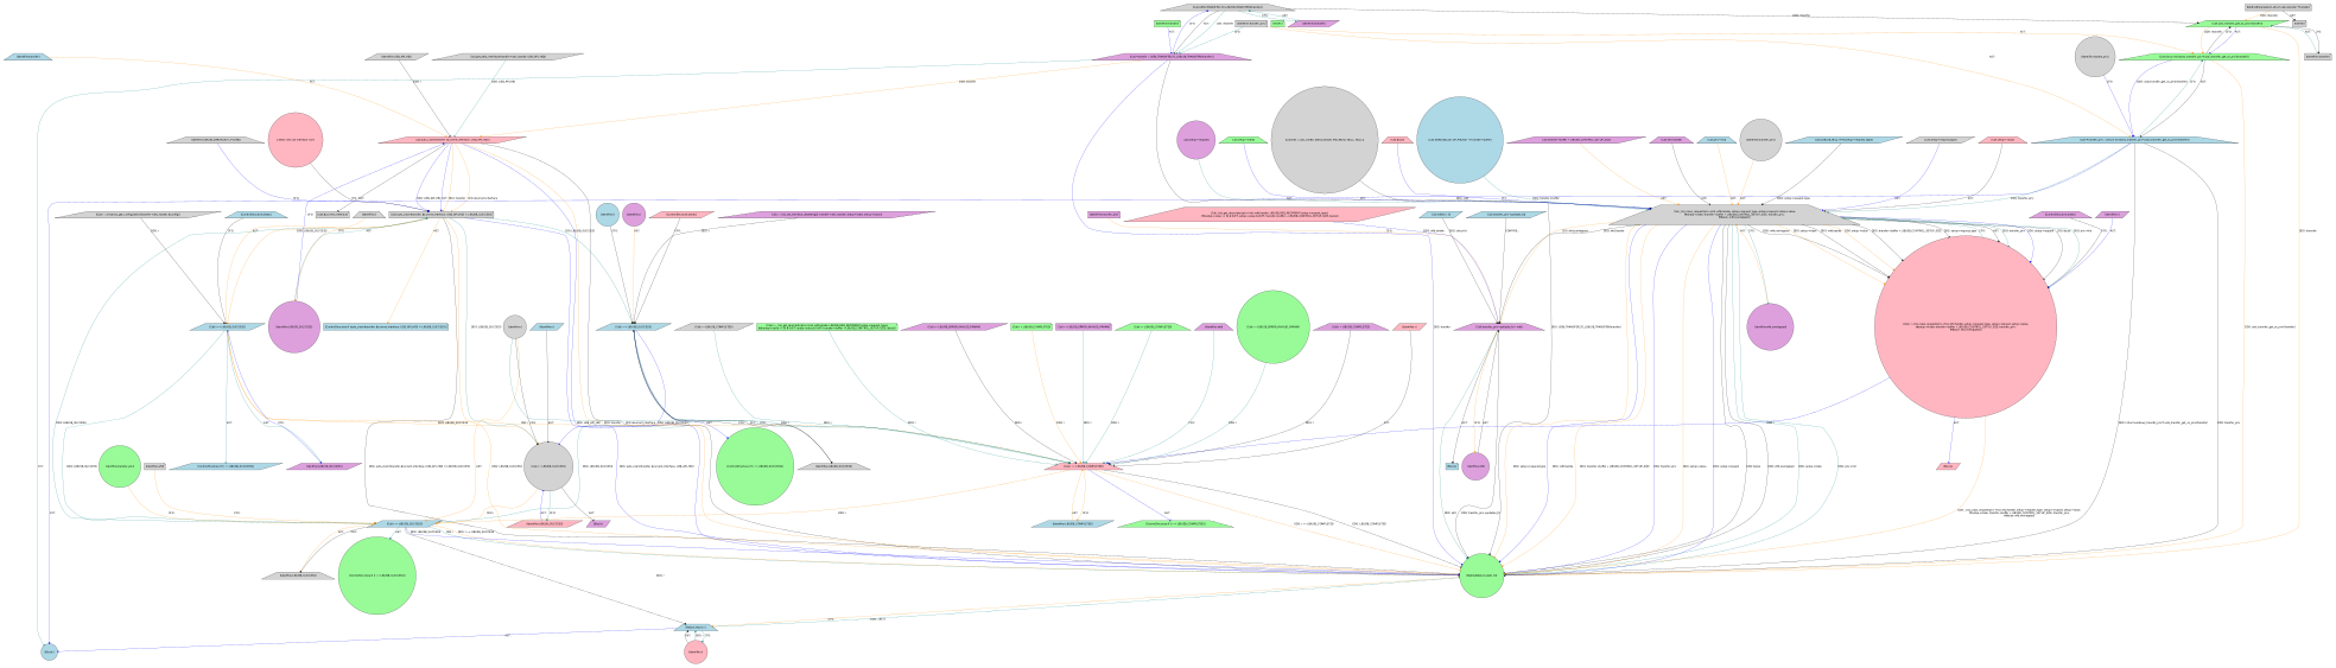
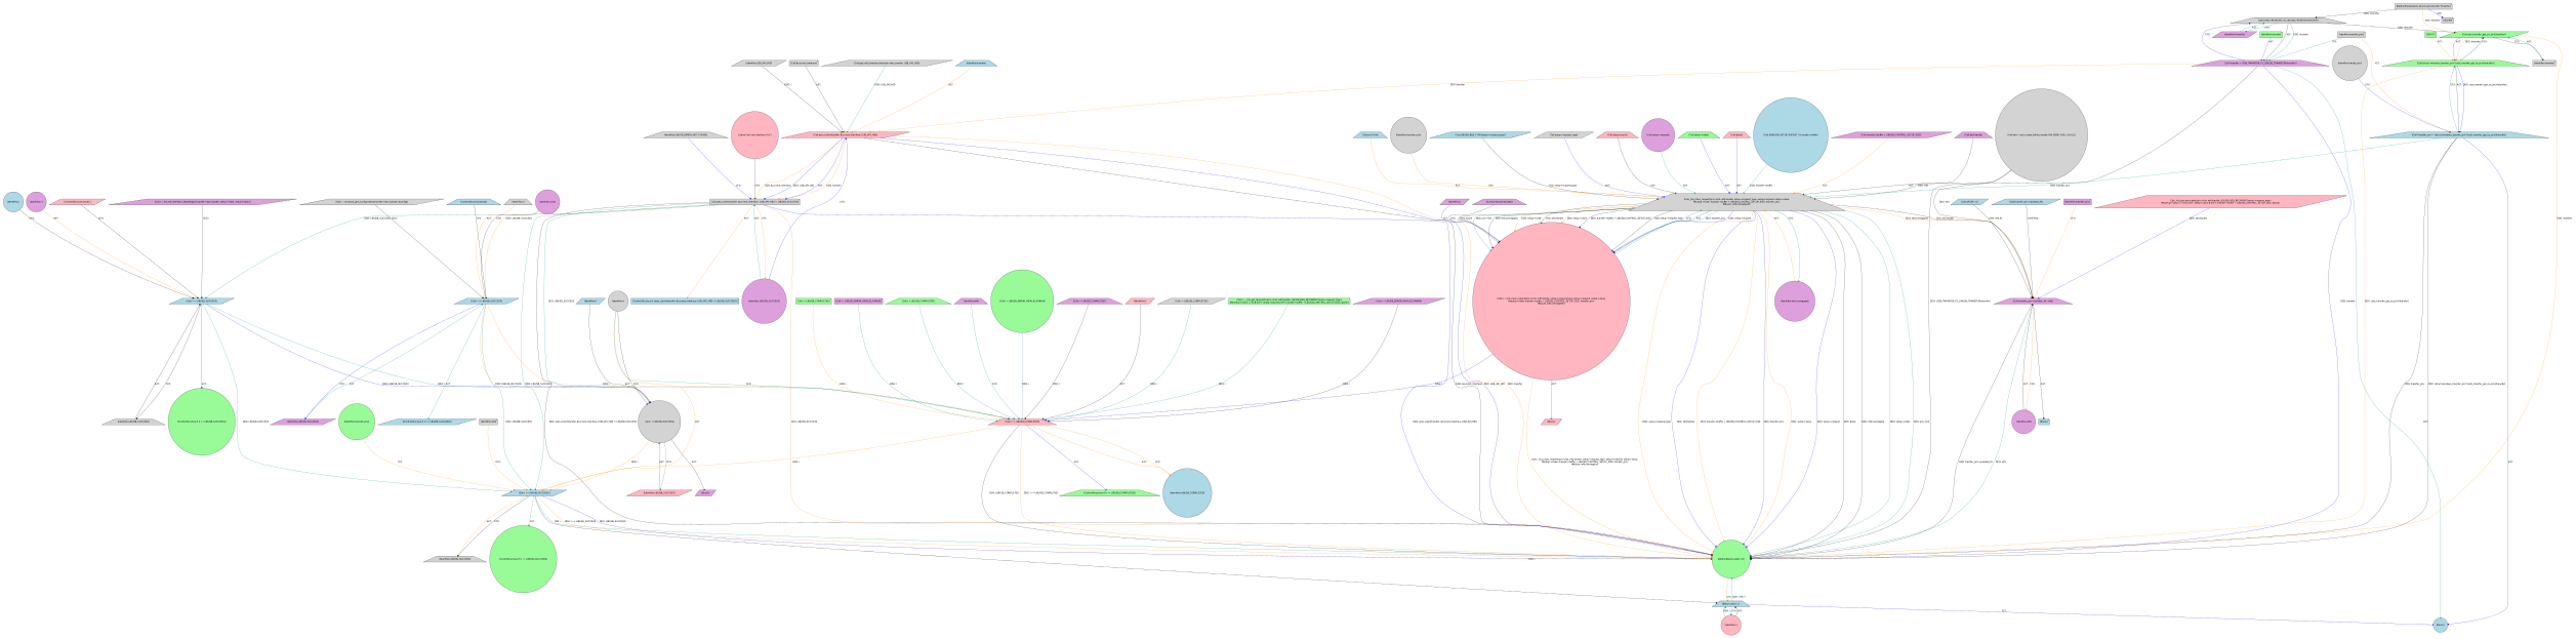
  digraph {
    fontname=Inter
    node [fillcolor=lightgrey fontname=Inter shape=parallelogram style=filled]
    edge [arrowhead=dot color=black fontname=Inter]
    n1 [label="(Call,USBI_TRANSFER_TO_LIBUSB_TRANSFER(itransfer))" shape=trapezium]
    n2 [fillcolor=plum label="(Call,*transfer = USBI_TRANSFER_TO_LIBUSB_TRANSFER(itransfer))" shape=trapezium]
    n3 [fillcolor=palegreen label="(Call,usbi_transfer_get_os_priv(itransfer))"]
    n4 [fillcolor=plum label="(Identifier,itransfer)"]
    n5 [fillcolor=palegreen label="(MethodReturn,static int)" shape=circle]
    n6 [fillcolor=lightpink label="(Call,auto_claim(transfer, &current_interface, USB_API_HID))"]
    n7 [fillcolor=lightblue label="(Block,)" shape=circle]
    n8 [fillcolor=palegreen label="(Call,(struct windows_transfer_priv*)usbi_transfer_get_os_priv(itransfer))" shape=trapezium]
    n9 [label="(Identifier,itransfer)" shape=note]
    n10 [label="(MethodParameterIn,struct usbi_transfer *itransfer)" shape=note]
    1000100 [shape=note]
    n12 [fillcolor=lightblue label="(Return,return r;)" shape=trapezium]
    n13 [label="(Call,auto_claim(transfer, &current_interface, USB_API_HID) != LIBUSB_SUCCESS)" shape=note]
    n14 [fillcolor=lightblue label="(Call,r == LIBUSB_SUCCESS)"]
    n15 [fillcolor=lightblue label="(Call,r == LIBUSB_SUCCESS)"]
    n16 [label="(Call,r = LIBUSB_SUCCESS)" shape=circle]
    n17 [fillcolor=lightblue label="(Call,r == LIBUSB_SUCCESS)"]
    n18 [fillcolor=lightblue label="(ControlStructure,if (auto_claim(transfer, &current_interface, USB_API_HID) != LIBUSB_SUCCESS))" shape=note]
    n19 [fillcolor=plum label="(Identifier,LIBUSB_SUCCESS)" shape=circle]
    n20 [label="(Identifier,USB_API_HID)"]
    n21 [fillcolor=lightpink label="(Call,r == LIBUSB_COMPLETED)" shape=trapezium]
    n22 [fillcolor=lightblue label="(ControlStructure,if (r == LIBUSB_SUCCESS))"]
    n23 [fillcolor=plum label="(Identifier,LIBUSB_SUCCESS)"]
    n24 [label="(Identifier,LIBUSB_SUCCESS)" shape=trapezium]
    n25 [fillcolor=palegreen label="(ControlStructure,if (r == LIBUSB_SUCCESS))" shape=circle]
    n26 [fillcolor=plum label="(Block,)"]
    n27 [fillcolor=lightpink label="(Identifier,LIBUSB_SUCCESS)"]
    n28 [fillcolor=palegreen label="(ControlStructure,if (r == LIBUSB_SUCCESS))" shape=circle]
    n29 [label="(Identifier,LIBUSB_SUCCESS)" shape=trapezium]
-   n30 [fillcolor=lightblue label="(Identifier,LIBUSB_COMPLETED)"]
+   n30 [fillcolor=lightblue label="(Identifier,LIBUSB_COMPLETED)" shape=circle]
    n31 [fillcolor=palegreen label="(ControlStructure,if (r == LIBUSB_COMPLETED))" shape=trapezium]
    n32 [fillcolor=lightpink label="(Identifier,r)" shape=circle]
    n33 [fillcolor=lightblue label="(Call,*transfer_priv = (struct windows_transfer_priv*)usbi_transfer_get_os_priv(itransfer))" shape=trapezium]
    n34 [label="(Call,_hid_class_request(priv->hid, wfd.handle, setup->request_type, setup->request, setup->value,\n\t\t\tsetup->index, transfer->buffer + LIBUSB_CONTROL_SETUP_SIZE, transfer_priv,\n\t\t\t&size, wfd.overlapped))" shape=trapezium]
    n35 [fillcolor=lightpink label="(Call,r =_hid_class_request(priv->hid, wfd.handle, setup->request_type, setup->request, setup->value,\n\t\t\tsetup->index, transfer->buffer + LIBUSB_CONTROL_SETUP_SIZE, transfer_priv,\n\t\t\t&size, wfd.overlapped))" shape=circle]
    n36 [fillcolor=plum label="(Call,transfer_priv->pollable_fd = wfd)" shape=trapezium]
    n37 [fillcolor=plum label="(Identifier,wfd.overlapped)" shape=circle]
    n38 [fillcolor=lightpink label="(Block,)"]
    n39 [fillcolor=lightblue label="(Block,)" shape=note]
    n40 [fillcolor=plum label="(Identifier,wfd)" shape=circle]
    n41 [fillcolor=plum label="(Identifier,transfer_priv)" shape=note]
    n42 [fillcolor=plum label="(Call,setup->request)" shape=circle]
    n43 [fillcolor=plum label="(ControlStructure,break;)" shape=trapezium]
    n44 [label="(Identifier,handle_priv)" shape=circle]
    n45 [label="(Call,&current_interface)" shape=note]
    n46 [fillcolor=palegreen label="(Call,setup->index)" shape=trapezium]
    n47 [fillcolor=lightblue label="(Identifier,r)" shape=circle]
    n48 [fillcolor=plum label="(Identifier,r)" shape=circle]
    n49 [fillcolor=palegreen label="(Call,r = LIBUSB_COMPLETED)" shape=note]
    n50 [label="(Call,wfd = usbi_create_fd(hid_handle, RW_READ, NULL, NULL))" shape=circle]
    n51 [fillcolor=palegreen label="(Identifier,transfer_priv)" shape=circle]
    n52 [label="(Identifier,LIBUSB_ERROR_NOT_FOUND)" shape=trapezium]
+   n53 [fillcolor=plum label="(Identifier,size)" shape=circle]
    n54 [fillcolor=lightpink label="(Call,_hid_get_descriptor(priv->hid, wfd.handle, LIBUSB_REQ_RECIPIENT(setup->request_type),\n\t\t\t\t(setup->value >> 8) & 0xFF, setup->value & 0xFF, transfer->buffer + LIBUSB_CONTROL_SETUP_SIZE, &size))"]
    n55 [fillcolor=lightblue label="(Call,wfd.fd < 0)"]
    n56 [fillcolor=lightpink label="(Call,&size)" shape=trapezium]
    n57 [fillcolor=lightblue label="(Call,(WINUSB_SETUP_PACKET *) transfer->buffer)" shape=circle]
    n58 [label="(Call,get_valid_interface(transfer->dev_handle, USB_API_HID))"]
    n59 [fillcolor=plum label="(Call,r = LIBUSB_ERROR_INVALID_PARAM)" shape=note]
    n60 [fillcolor=palegreen label="(Call,r = LIBUSB_COMPLETED)" shape=trapezium]
    n61 [fillcolor=plum label="(Identifier,wfd)" shape=trapezium]
    n62 [fillcolor=palegreen label="(Call,r = LIBUSB_ERROR_INVALID_PARAM)" shape=circle]
    n63 [label="(Identifier,wfd)" shape=note]
    n64 [fillcolor=lightblue label="(Identifier,r)"]
    n65 [fillcolor=lightblue label="(Call,transfer_priv->pollable_fd)"]
    n66 [fillcolor=plum label="(Call,transfer->buffer + LIBUSB_CONTROL_SETUP_SIZE)"]
    n67 [label="(Identifier,r)" shape=circle]
    n68 [label="(Call,r = windows_get_configuration(transfer->dev_handle, &config))"]
    n69 [fillcolor=lightpink label="(ControlStructure,break;)"]
    n70 [fillcolor=lightblue label="(ControlStructure,break;)" shape=trapezium]
    n71 [fillcolor=lightpink label="(Literal,\"will use interface %d\")" shape=circle]
    n72 [fillcolor=plum label="(Call,r = LIBUSB_COMPLETED)" shape=trapezium]
    n73 [fillcolor=lightpink label="(Identifier,r)"]
    n74 [label="(Call,r = LIBUSB_COMPLETED)"]
    n75 [fillcolor=plum label="(Call,wfd.handle)" shape=trapezium]
    n76 [fillcolor=lightblue label="(Call,priv->hid)" shape=trapezium]
    n77 [label="(Identifier,transfer_priv)" shape=circle]
    n78 [fillcolor=lightblue label="(Call,LIBUSB_REQ_TYPE(setup->request_type))"]
    n79 [fillcolor=plum label="(Identifier,r)"]
    n80 [label="(Identifier,r)" shape=trapezium]
    n81 [fillcolor=palegreen label="(Call,r = _hid_get_descriptor(priv->hid, wfd.handle, LIBUSB_REQ_RECIPIENT(setup->request_type),\n\t\t\t\t(setup->value >> 8) & 0xFF, setup->value & 0xFF, transfer->buffer + LIBUSB_CONTROL_SETUP_SIZE, &size))" shape=note]
    n82 [label="(Call,setup->request_type)"]
    n83 [fillcolor=palegreen label="(Identifier,transfer)" shape=note]
    n84 [fillcolor=plum label="(Call,r = hid_set_interface_altsetting(0, transfer->dev_handle, setup->index, setup->value))"]
    n85 [label="(Identifier,transfer_priv)" shape=note]
    n86 [fillcolor=plum label="(Call,r = LIBUSB_ERROR_INVALID_PARAM)"]
    n87 [fillcolor=lightblue label="(Identifier,transfer)" shape=trapezium]
    n88 [fillcolor=lightpink label="(Call,setup->value)" shape=trapezium]
    1000113 [fillcolor=palegreen shape=note]
    n1 -> n2 [arrowhead=tee label="AST: "]
    n1 -> n2 [arrowhead=tee color=teal label="DDG: itransfer"]
    n1 -> n3 [label="DDG: itransfer"]
    n1 -> n4 [color=teal label="CFG: "]
    n2 -> n1 [color=blue label="CFG: "]
    n2 -> n5 [label="DDG: USBI_TRANSFER_TO_LIBUSB_TRANSFER(itransfer)"]
    n2 -> n5 [color=blue label="DDG: transfer"]
    n2 -> n6 [color=darkorange label="DDG: transfer"]
    n2 -> n7 [arrowhead=tee color=teal label="AST: "]
    n3 -> n5 [arrowhead=tee color=darkorange label="DDG: itransfer"]
    n3 -> n8 [arrowhead=tee color=blue label="AST: "]
    n3 -> n8 [color=darkorange label="DDG: itransfer"]
    n3 -> n9 [label="CFG: "]
    n4 -> n1 [color=teal label="AST: "]
    n5 -> n12 [color=darkorange label="CFG: "]
    n6 -> n5 [label="DDG: &current_interface"]
    n6 -> n5 [arrowhead=tee color=blue label="DDG: USB_API_HID"]
    n6 -> n5 [color=darkorange label="DDG: transfer"]
    n6 -> n13 [color=blue label="AST: "]
    n6 -> n13 [arrowhead=tee color=darkorange label="DDG: transfer"]
    n6 -> n13 [arrowhead=tee color=darkorange label="DDG: &current_interface"]
    n6 -> n13 [color=blue label="DDG: USB_API_HID"]
    n8 -> n3 [label="CFG: "]
    n8 -> n5 [color=darkorange label="DDG: usbi_transfer_get_os_priv(itransfer)"]
    n8 -> n33 [arrowhead=tee label="AST: "]
    n8 -> n33 [arrowhead=tee color=blue label="DDG: usbi_transfer_get_os_priv(itransfer)"]
    n9 -> n3 [arrowhead=tee color=teal label="AST: "]
+   n10 -> n1 [label="DDG: itransfer"]
    n10 -> n3 [arrowhead=tee color=darkorange label="DDG: itransfer"]
-   n10 -> 1000100 [label="AST: "]
+   n10 -> 1000100 [color=blue label="AST: "]
    n12 -> n5 [arrowhead=tee color=teal label="DDG: <RET>"]
    n12 -> n7 [arrowhead=tee color=blue label="AST: "]
    n12 -> n32 [color=teal label="CFG: "]
    n13 -> n5 [color=blue label="DDG: auto_claim(transfer, &current_interface, USB_API_HID)"]
    n13 -> n5 [arrowhead=tee label="DDG: auto_claim(transfer, &current_interface, USB_API_HID) != LIBUSB_SUCCESS"]
    n13 -> n5 [arrowhead=tee color=darkorange label="DDG: LIBUSB_SUCCESS"]
    n13 -> n14 [arrowhead=tee color=darkorange label="DDG: LIBUSB_SUCCESS"]
    n13 -> n15 [color=teal label="DDG: LIBUSB_SUCCESS"]
    n13 -> n16 [color=teal label="DDG: LIBUSB_SUCCESS"]
    n13 -> n17 [color=teal label="DDG: LIBUSB_SUCCESS"]
    n13 -> n18 [color=darkorange label="AST: "]
    n13 -> n19 [color=darkorange label="CFG: "]
    n14 -> n15 [color=teal label="DDG: LIBUSB_SUCCESS"]
    n14 -> n16 [color=darkorange label="DDG: LIBUSB_SUCCESS"]
    n14 -> n21 [arrowhead=tee color=darkorange label="DDG: r"]
    n14 -> n22 [arrowhead=tee color=teal label="AST: "]
    n14 -> n23 [color=blue label="CFG: "]
    n15 -> n5 [arrowhead=tee color=teal label="DDG: r"]
    n15 -> n5 [color=darkorange label="DDG: r == LIBUSB_SUCCESS"]
    n15 -> n5 [color=blue label="DDG: LIBUSB_SUCCESS"]
    n15 -> n12 [label="DDG: r"]
    n15 -> n24 [label="CFG: "]
    n15 -> n25 [color=teal label="AST: "]
    n16 -> n15 [color=darkorange label="DDG: r"]
    n16 -> n26 [arrowhead=tee label="AST: "]
    n16 -> n27 [color=teal label="CFG: "]
    n17 -> n15 [arrowhead=tee color=teal label="DDG: LIBUSB_SUCCESS"]
    n17 -> n16 [arrowhead=tee color=blue label="DDG: LIBUSB_SUCCESS"]
    n17 -> n21 [arrowhead=tee color=teal label="DDG: r"]
    n17 -> n28 [color=blue label="AST: "]
    n17 -> n29 [label="CFG: "]
    n19 -> n6 [color=blue label="CFG: "]
    n19 -> n13 [color=teal label="AST: "]
    n20 -> n6 [arrowhead=tee label="DDG: r"]
    n21 -> n5 [arrowhead=tee label="DDG: LIBUSB_COMPLETED"]
    n21 -> n5 [arrowhead=tee color=darkorange label="DDG: r == LIBUSB_COMPLETED"]
    n21 -> n15 [arrowhead=tee color=darkorange label="DDG: r"]
    n21 -> n30 [color=darkorange label="CFG: "]
    n21 -> n31 [arrowhead=tee color=blue label="AST: "]
    n23 -> n14 [color=teal label="AST: "]
    n24 -> n15 [arrowhead=tee color=darkorange label="AST: "]
    n27 -> n16 [arrowhead=tee color=blue label="AST: "]
    n29 -> n17 [label="AST: "]
    n30 -> n21 [arrowhead=tee color=darkorange label="AST: "]
    n32 -> n12 [label="AST: "]
    n32 -> n12 [color=teal label="DDG: r"]
    n33 -> n5 [label="DDG: (struct windows_transfer_priv*)usbi_transfer_get_os_priv(itransfer)"]
    n33 -> n5 [label="DDG: transfer_priv"]
    n33 -> n7 [color=blue label="AST: "]
    n33 -> n8 [color=teal label="CFG: "]
    n33 -> n34 [arrowhead=tee color=teal label="DDG: transfer_priv"]
    n34 -> n5 [arrowhead=tee color=darkorange label="DDG: setup->request_type"]
    n34 -> n5 [color=blue label="DDG: wfd.handle"]
    n34 -> n5 [color=darkorange label="DDG: transfer->buffer + LIBUSB_CONTROL_SETUP_SIZE"]
    n34 -> n5 [color=blue label="DDG: transfer_priv"]
    n34 -> n5 [arrowhead=tee color=darkorange label="DDG: setup->value"]
    n34 -> n5 [color=blue label="DDG: setup->request"]
    n34 -> n5 [arrowhead=tee label="DDG: &size"]
    n34 -> n5 [label="DDG: wfd.overlapped"]
    n34 -> n5 [color=teal label="DDG: setup->index"]
    n34 -> n5 [color=teal label="DDG: priv->hid"]
    n34 -> n35 [label="AST: "]
    n34 -> n35 [arrowhead=tee color=teal label="DDG: transfer_priv"]
    n34 -> n35 [color=blue label="DDG: setup->request"]
    n34 -> n35 [arrowhead=tee label="DDG: &size"]
    n34 -> n35 [arrowhead=tee color=teal label="DDG: priv->hid"]
    n34 -> n35 [label="DDG: wfd.overlapped"]
    n34 -> n35 [color=darkorange label="DDG: setup->index"]
    n34 -> n35 [arrowhead=tee label="DDG: wfd.handle"]
    n34 -> n35 [color=darkorange label="DDG: setup->value"]
    n34 -> n35 [label="DDG: transfer->buffer + LIBUSB_CONTROL_SETUP_SIZE"]
    n34 -> n35 [arrowhead=tee label="DDG: setup->request_type"]
    n34 -> n36 [label="DDG: wfd.handle"]
    n34 -> n36 [color=darkorange label="DDG: wfd.overlapped"]
    n34 -> n37 [arrowhead=tee color=teal label="CFG: "]
    n35 -> n5 [color=darkorange label="DDG: _hid_class_request(priv->hid, wfd.handle, setup->request_type, setup->request, setup->value,\n\t\t\tsetup->index, transfer->buffer + LIBUSB_CONTROL_SETUP_SIZE, transfer_priv,\n\t\t\t&size, wfd.overlapped)"]
    n35 -> n21 [color=blue label="DDG: r"]
    n35 -> n34 [arrowhead=tee color=teal label="CFG: "]
    n35 -> n38 [arrowhead=tee color=blue label="AST: "]
    n36 -> n5 [label="DDG: transfer_priv->pollable_fd"]
    n36 -> n5 [color=teal label="DDG: wfd"]
    n36 -> n39 [label="AST: "]
    n36 -> n40 [color=darkorange label="CFG: "]
    n37 -> n34 [arrowhead=tee color=darkorange label="AST: "]
    n40 -> n36 [label="AST: "]
    n41 -> n36 [arrowhead=tee color=darkorange label="CFG: "]
    n42 -> n34 [arrowhead=tee color=teal label="AST: "]
    n43 -> n35 [arrowhead=tee label="CFG: "]
    n44 -> n33 [color=blue label="CFG: "]
-   n6 -> n45 [arrowhead=tee label="AST: "]
+   n45 -> n6 [arrowhead=tee label="AST: "]
    n46 -> n34 [color=blue label="AST: "]
    n47 -> n17 [label="CFG: "]
    n48 -> n17 [color=darkorange label="AST: "]
    n49 -> n21 [color=darkorange label="DDG: r"]
    n50 -> n34 [arrowhead=tee label="DDG: wfd"]
+   n50 -> n36 [label="DDG: wfd"]
    n51 -> n15 [color=darkorange label="CFG: "]
    n52 -> n13 [color=blue label="CFG: "]
+   n53 -> n14 [arrowhead=tee label="CFG: "]
    n54 -> n36 [arrowhead=tee color=blue label="DDG: wfd.handle"]
-   n55 -> n36 [label="DDG: struct.fd"]
+   n55 -> n36 [label="DDG: wfd.fd"]
    n56 -> n34 [color=blue label="AST: "]
    n57 -> n34 [arrowhead=tee color=teal label="DDG: transfer->buffer"]
    n58 -> n6 [arrowhead=tee color=teal label="DDG: USB_API_HID"]
    n59 -> n21 [color=teal label="DDG: r"]
    n60 -> n21 [color=teal label="DDG: r"]
    n61 -> n21 [color=teal label="CFG: "]
    n62 -> n21 [arrowhead=tee color=teal label="DDG: r"]
    n63 -> n15 [color=darkorange label="CFG: "]
    n64 -> n16 [arrowhead=tee label="AST: "]
    n65 -> n36 [label="CONTROL: "]
    n66 -> n34 [color=darkorange label="AST: "]
    n67 -> n15 [arrowhead=tee color=darkorange label="AST: "]
    n67 -> n16 [arrowhead=tee label="CFG: "]
    n67 -> n21 [color=teal label="CFG: "]
    n68 -> n14 [label="DDG: r"]
    n69 -> n17 [label="CFG: "]
    n70 -> n14 [arrowhead=tee label="CFG: "]
    n71 -> n13 [arrowhead=tee label="CFG: "]
    n72 -> n21 [label="DDG: r"]
    n73 -> n21 [arrowhead=tee label="AST: "]
    n74 -> n21 [arrowhead=tee color=teal label="DDG: r"]
    n75 -> n34 [arrowhead=tee label="AST: "]
    n76 -> n34 [arrowhead=tee color=darkorange label="AST: "]
    n77 -> n34 [color=darkorange label="AST: "]
    n78 -> n34 [label="DDG: setup->request_type"]
    n79 -> n35 [arrowhead=tee color=blue label="AST: "]
    n80 -> n14 [arrowhead=tee color=darkorange label="AST: "]
    n81 -> n21 [arrowhead=tee color=teal label="DDG: r"]
    n82 -> n34 [arrowhead=tee color=blue label="AST: "]
    n83 -> n2 [arrowhead=tee color=blue label="AST: "]
    n84 -> n17 [label="DDG: r"]
    n85 -> n2 [arrowhead=tee color=teal label="CFG: "]
    n85 -> n33 [arrowhead=tee color=darkorange label="AST: "]
    n86 -> n21 [label="DDG: r"]
    n87 -> n6 [arrowhead=tee color=darkorange label="AST: "]
    n88 -> n34 [arrowhead=tee label="AST: "]
    1000113 -> n8 [color=darkorange label="AST: "]
  }
